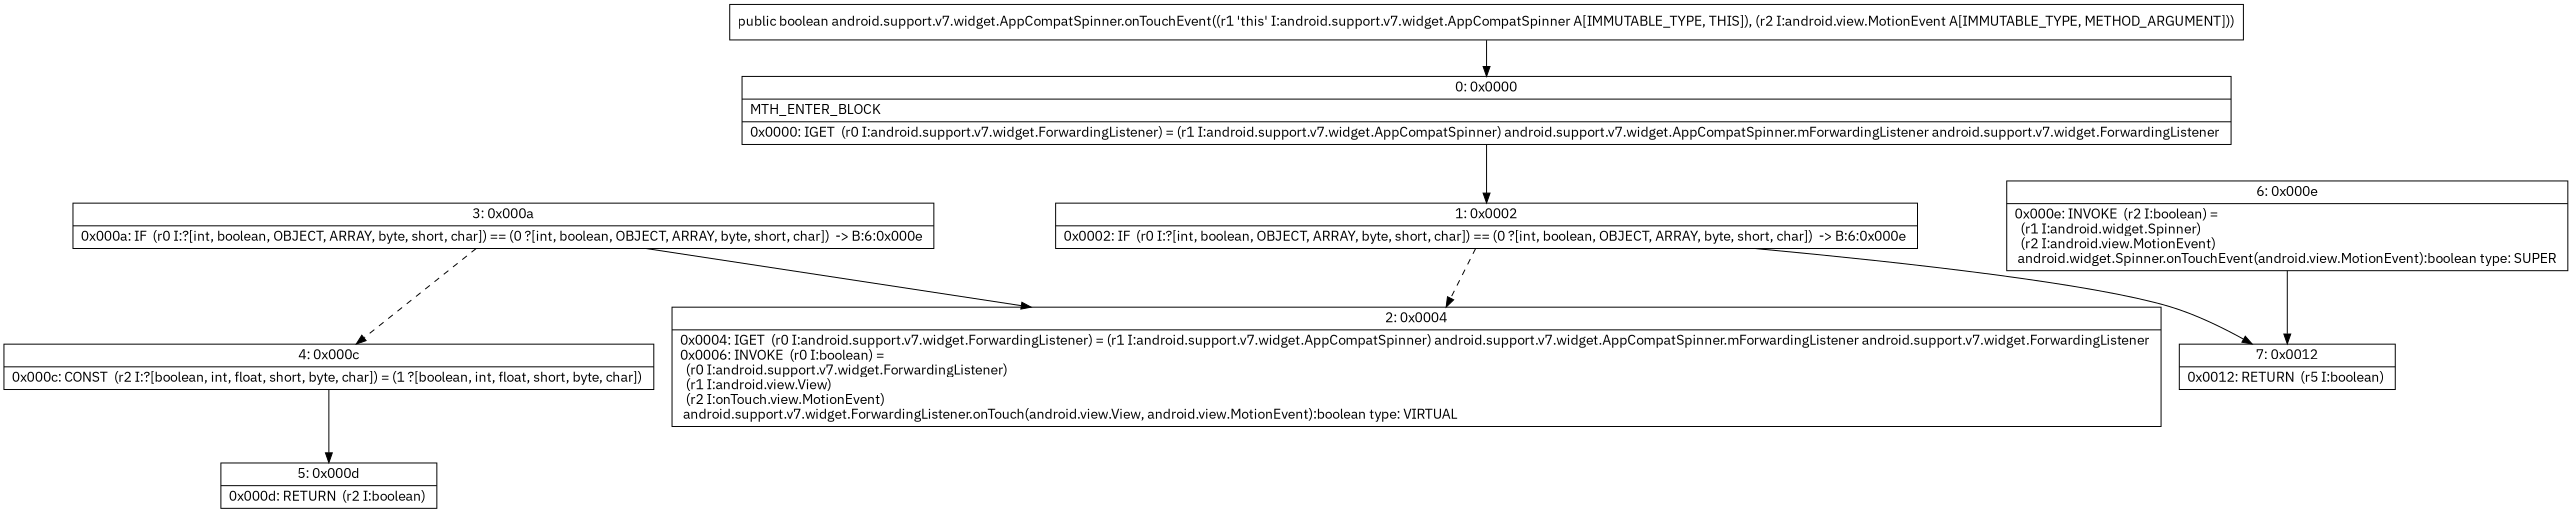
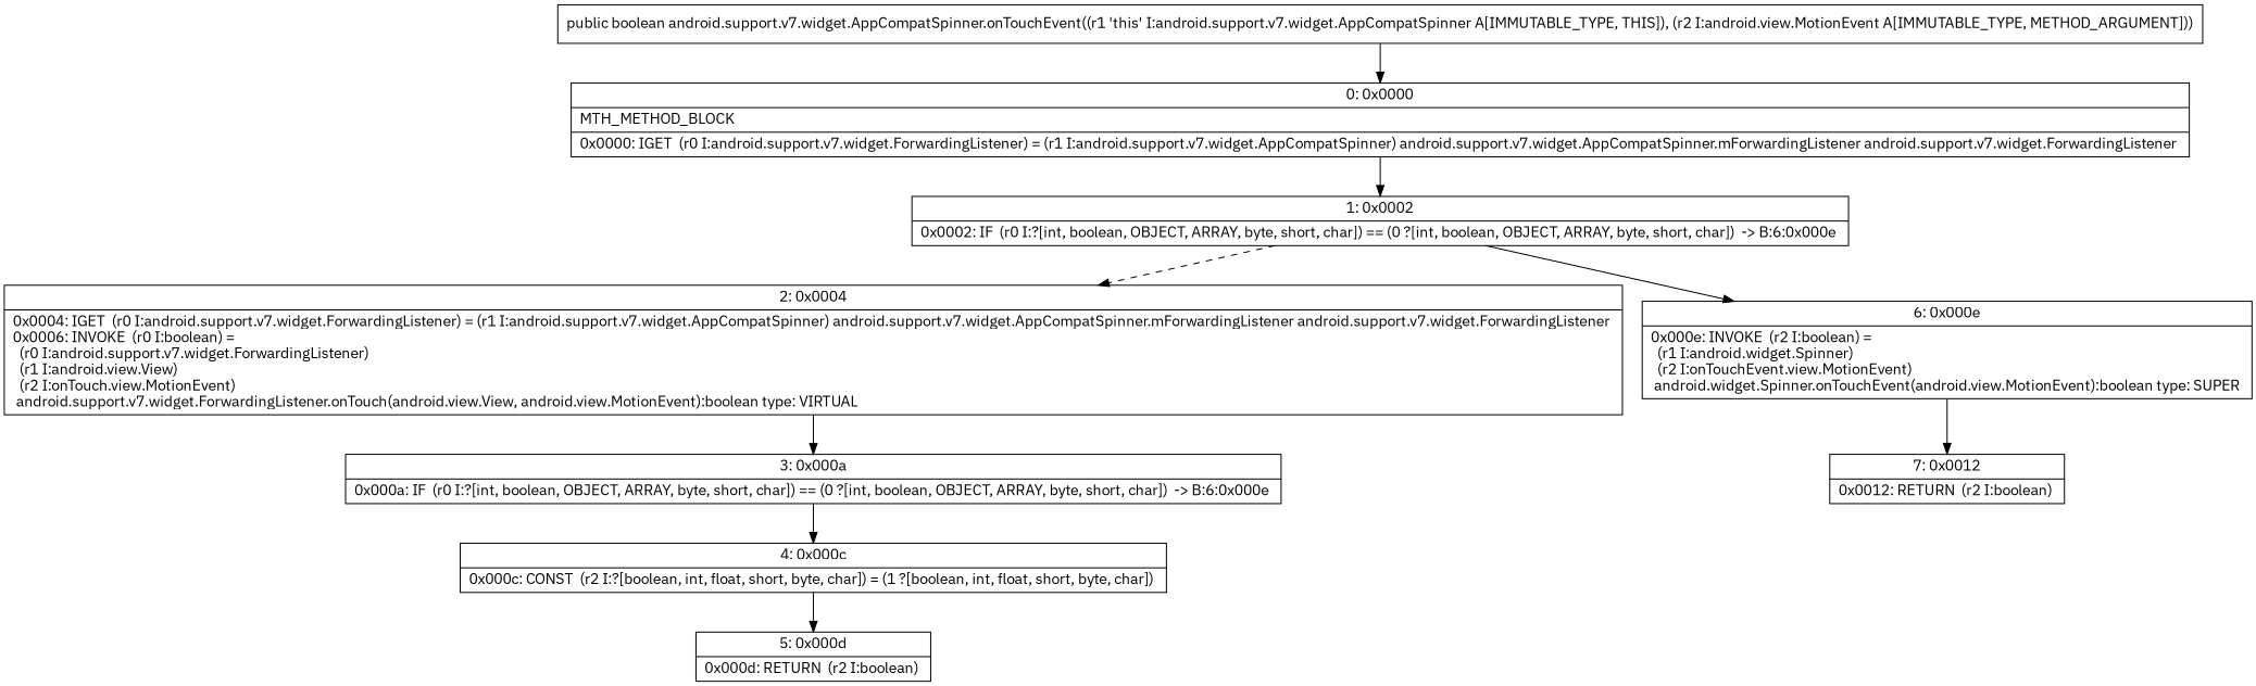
  digraph {
    fontname="IBM Plex Sans"
    node [fontname="IBM Plex Sans" shape=record]
    edge [fontname="IBM Plex Sans"]
-   n1 [label="{0\:\ 0x0000|MTH_ENTER_BLOCK\l|0x0000: IGET  (r0 I:android.support.v7.widget.ForwardingListener) = (r1 I:android.support.v7.widget.AppCompatSpinner) android.support.v7.widget.AppCompatSpinner.mForwardingListener android.support.v7.widget.ForwardingListener \l}"]
+   n1 [label="{0\:\ 0x0000|MTH_METHOD_BLOCK\l|0x0000: IGET  (r0 I:android.support.v7.widget.ForwardingListener) = (r1 I:android.support.v7.widget.AppCompatSpinner) android.support.v7.widget.AppCompatSpinner.mForwardingListener android.support.v7.widget.ForwardingListener \l}"]
    n2 [label="{1\:\ 0x0002|0x0002: IF  (r0 I:?[int, boolean, OBJECT, ARRAY, byte, short, char]) == (0 ?[int, boolean, OBJECT, ARRAY, byte, short, char])  \-\> B:6:0x000e \l}"]
    n3 [label="{2\:\ 0x0004|0x0004: IGET  (r0 I:android.support.v7.widget.ForwardingListener) = (r1 I:android.support.v7.widget.AppCompatSpinner) android.support.v7.widget.AppCompatSpinner.mForwardingListener android.support.v7.widget.ForwardingListener \l0x0006: INVOKE  (r0 I:boolean) = \l  (r0 I:android.support.v7.widget.ForwardingListener)\l  (r1 I:android.view.View)\l  (r2 I:onTouch.view.MotionEvent)\l android.support.v7.widget.ForwardingListener.onTouch(android.view.View, android.view.MotionEvent):boolean type: VIRTUAL \l}"]
-   n4 [label="{6\:\ 0x000e|0x000e: INVOKE  (r2 I:boolean) = \l  (r1 I:android.widget.Spinner)\l  (r2 I:android.view.MotionEvent)\l android.widget.Spinner.onTouchEvent(android.view.MotionEvent):boolean type: SUPER \l}"]
+   n4 [label="{6\:\ 0x000e|0x000e: INVOKE  (r2 I:boolean) = \l  (r1 I:android.widget.Spinner)\l  (r2 I:onTouchEvent.view.MotionEvent)\l android.widget.Spinner.onTouchEvent(android.view.MotionEvent):boolean type: SUPER \l}"]
    n5 [label="{3\:\ 0x000a|0x000a: IF  (r0 I:?[int, boolean, OBJECT, ARRAY, byte, short, char]) == (0 ?[int, boolean, OBJECT, ARRAY, byte, short, char])  \-\> B:6:0x000e \l}"]
-   n6 [label="{7\:\ 0x0012|0x0012: RETURN  (r5 I:boolean) \l}"]
+   n6 [label="{7\:\ 0x0012|0x0012: RETURN  (r2 I:boolean) \l}"]
    n7 [label="{4\:\ 0x000c|0x000c: CONST  (r2 I:?[boolean, int, float, short, byte, char]) = (1 ?[boolean, int, float, short, byte, char]) \l}"]
    n8 [label="{5\:\ 0x000d|0x000d: RETURN  (r2 I:boolean) \l}"]
    n9 [label="{public boolean android.support.v7.widget.AppCompatSpinner.onTouchEvent((r1 'this' I:android.support.v7.widget.AppCompatSpinner A[IMMUTABLE_TYPE, THIS]), (r2 I:android.view.MotionEvent A[IMMUTABLE_TYPE, METHOD_ARGUMENT])) }"]
    n1 -> n2
    n2 -> n3 [style=dashed]
-   n2 -> n6
-   n5 -> n3
+   n2 -> n4
+   n3 -> n5
    n4 -> n6
-   n5 -> n7 [style=dashed]
+   n5 -> n7 [style=solid]
    n7 -> n8
    n9 -> n1
  }
